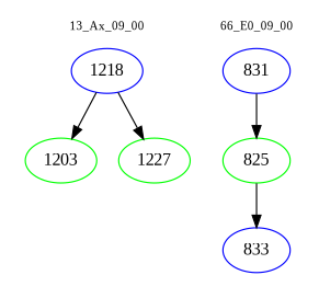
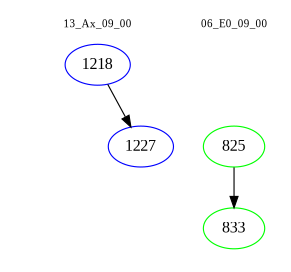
  digraph {
    fontname="Liberation Serif"
    node [color=green fontname="Liberation Serif"]
    edge [color=black fontname="Liberation Serif"]
    n1 [color=blue label=1218]
-   n2 [label=1203]
-   n3 [label=1227]
-   n4 [color=blue label=831]
+   n3 [color=blue label=1227]
    n5 [label=825]
-   n6 [color=blue label=833]
+   n6 [label=833]
    subgraph cluster_1 {
      color=white
      fontsize=10
      label="13_Ax_09_00"
      n1
-     n2
      n3
    }
    subgraph cluster_2 {
      color=white
      fontsize=10
-     label="66_E0_09_00"
-     n4
+     label="06_E0_09_00"
      n5
      n6
    }
-   n1 -> n2
    n1 -> n3
-   n4 -> n5
    n5 -> n6
  }
